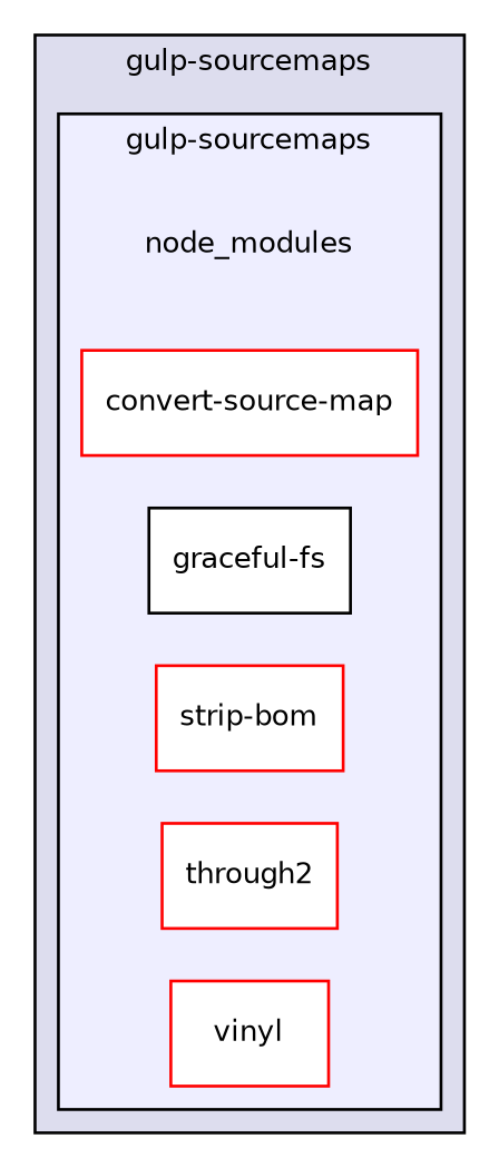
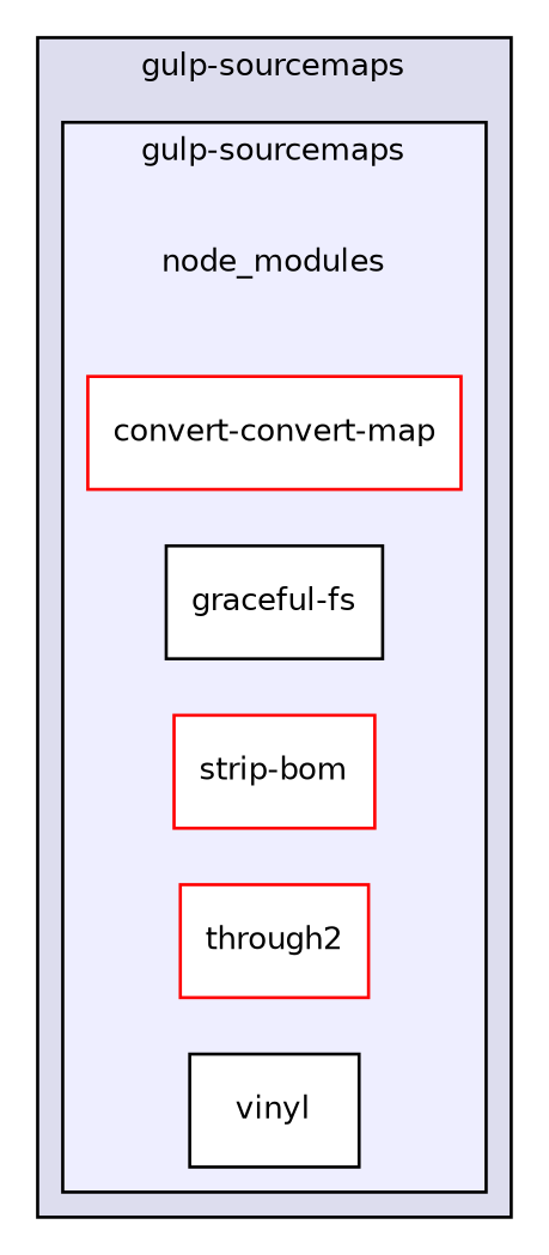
  digraph {
    compound=true
    rankdir=LR
    node [fontname=Helvetica fontsize=10 shape=box color=red fillcolor=white style=filled]
    n1 [label=node_modules shape=plaintext color="" fillcolor="" style=""]
-   n2 [label="convert-source-map"]
+   n2 [label="convert-convert-map"]
    n3 [color=black label="graceful-fs"]
    n4 [label="strip-bom"]
    n5 [label=through2]
-   n6 [label=vinyl]
+   n6 [color=black label=vinyl]
    subgraph cluster_1 {
      bgcolor="#ddddee"
      fontname=Helvetica
      fontsize=10
      label="gulp-sourcemaps"
      pencolor=black
      subgraph cluster_2 {
        bgcolor="#eeeeff"
        fontname=Helvetica
        fontsize=10
        pencolor=black
        n1
        n2
        n3
        n4
        n5
        n6
      }
    }
  }
